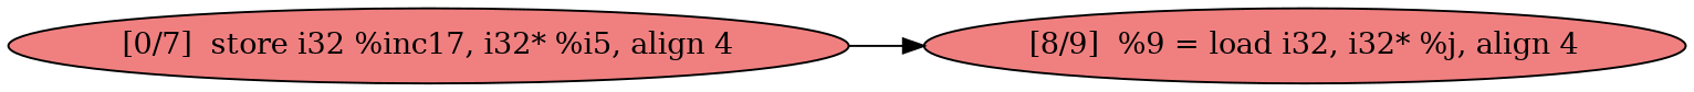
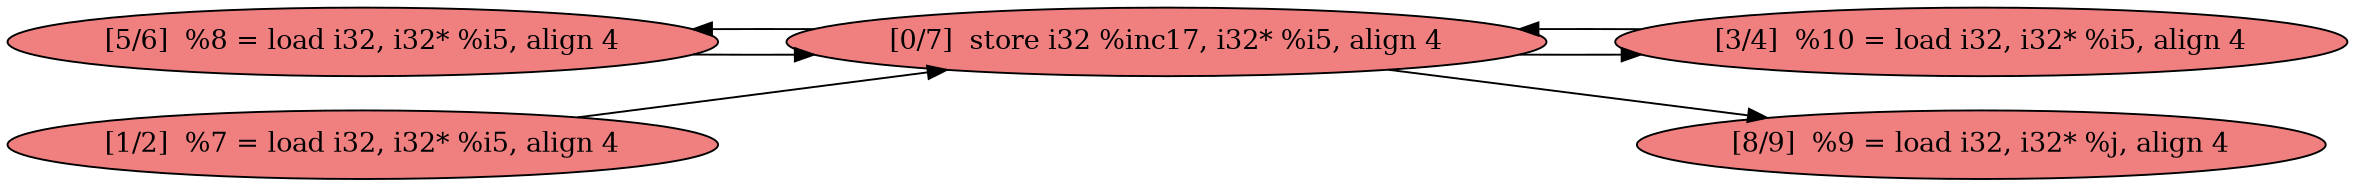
  digraph {
    rankdir=LR
    node [fillcolor=lightcoral shape=ellipse style=filled]
+   n1 [label="[5/6]  %8 = load i32, i32* %i5, align 4"]
    n2 [label="[0/7]  store i32 %inc17, i32* %i5, align 4"]
+   n3 [label="[3/4]  %10 = load i32, i32* %i5, align 4"]
    n4 [label="[8/9]  %9 = load i32, i32* %j, align 4"]
+   n5 [label="[1/2]  %7 = load i32, i32* %i5, align 4"]
+   n1 -> n2
+   n2 -> n1
+   n2 -> n3
    n2 -> n4
+   n3 -> n2
+   n5 -> n2
  }
